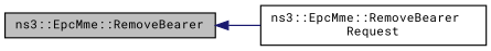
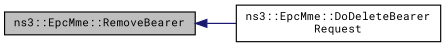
  digraph {
    rankdir=LR
    fontname="Roboto Mono"
    node [color=black fontname="Roboto Mono" fontsize=10 shape=record style=filled]
    n1 [fillcolor=grey75 fontcolor=black height=0.2 label="ns3::EpcMme::RemoveBearer" width=0.4]
-   n2 [fillcolor=white height=0.2 label="ns3::EpcMme::RemoveBearer\lRequest" width=0.4]
+   n2 [fillcolor=white height=0.2 label="ns3::EpcMme::DoDeleteBearer\lRequest" width=0.4]
    n1 -> n2 [color=midnightblue dir=back fontname="Roboto Mono" fontsize=10 labelfontname=Helvetica labelfontsize=10 style=solid]
  }
